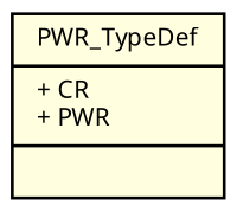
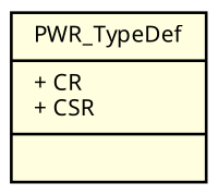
  digraph {
-   n1 [color=black fillcolor=lightyellow fontcolor=black fontname=Sans fontsize=8 height=0.2 label="{PWR_TypeDef\n|+ CR\l+ PWR\l|}" shape=record style=filled width=0.4]
+   n1 [color=black fillcolor=lightyellow fontcolor=black fontname=Sans fontsize=8 height=0.2 label="{PWR_TypeDef\n|+ CR\l+ CSR\l|}" shape=record style=filled width=0.4]
  }
